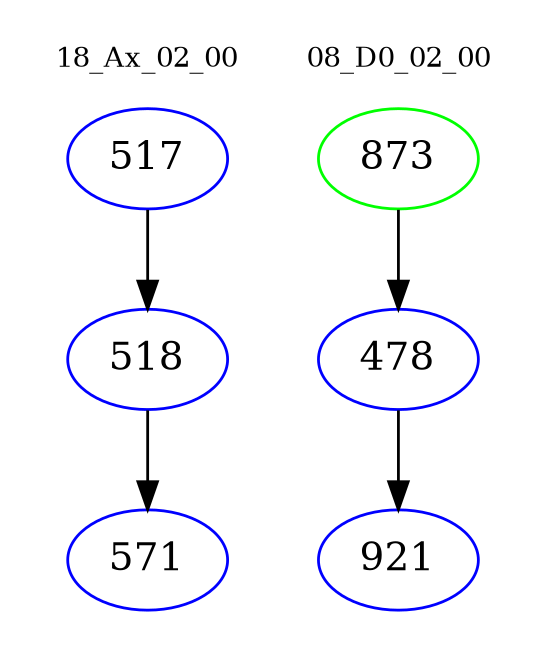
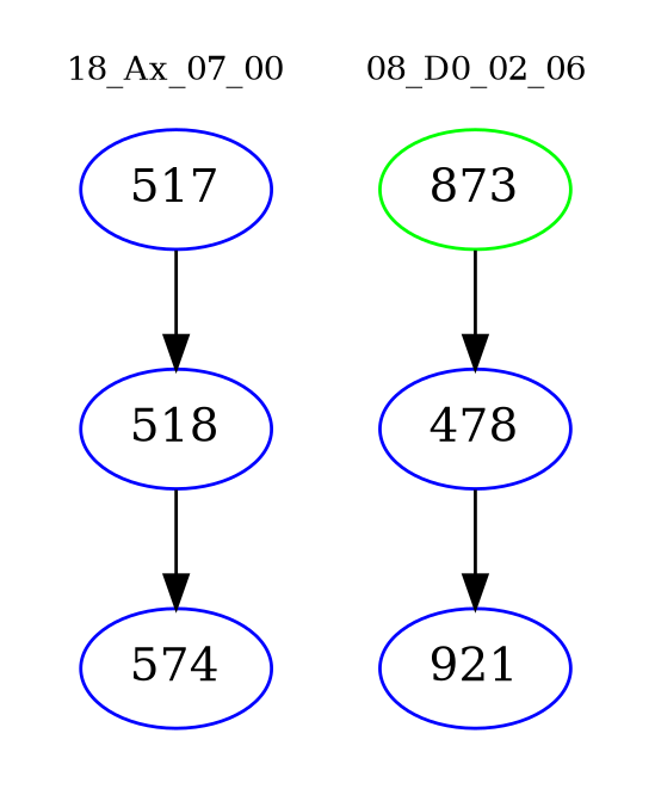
  digraph {
    node [color=blue]
    edge [color=black]
    n1 [label=517]
    n2 [label=518]
-   n3 [label=571]
+   n3 [label=574]
    n4 [color=green label=873]
    n5 [label=478]
    n6 [label=921]
    subgraph cluster_1 {
      color=white
      fontsize=10
-     label="18_Ax_02_00"
+     label="18_Ax_07_00"
      n1
      n2
      n3
    }
    subgraph cluster_2 {
      color=white
      fontsize=10
-     label="08_D0_02_00"
+     label="08_D0_02_06"
      n4
      n5
      n6
    }
    n1 -> n2
    n2 -> n3
    n4 -> n5
    n5 -> n6
  }
